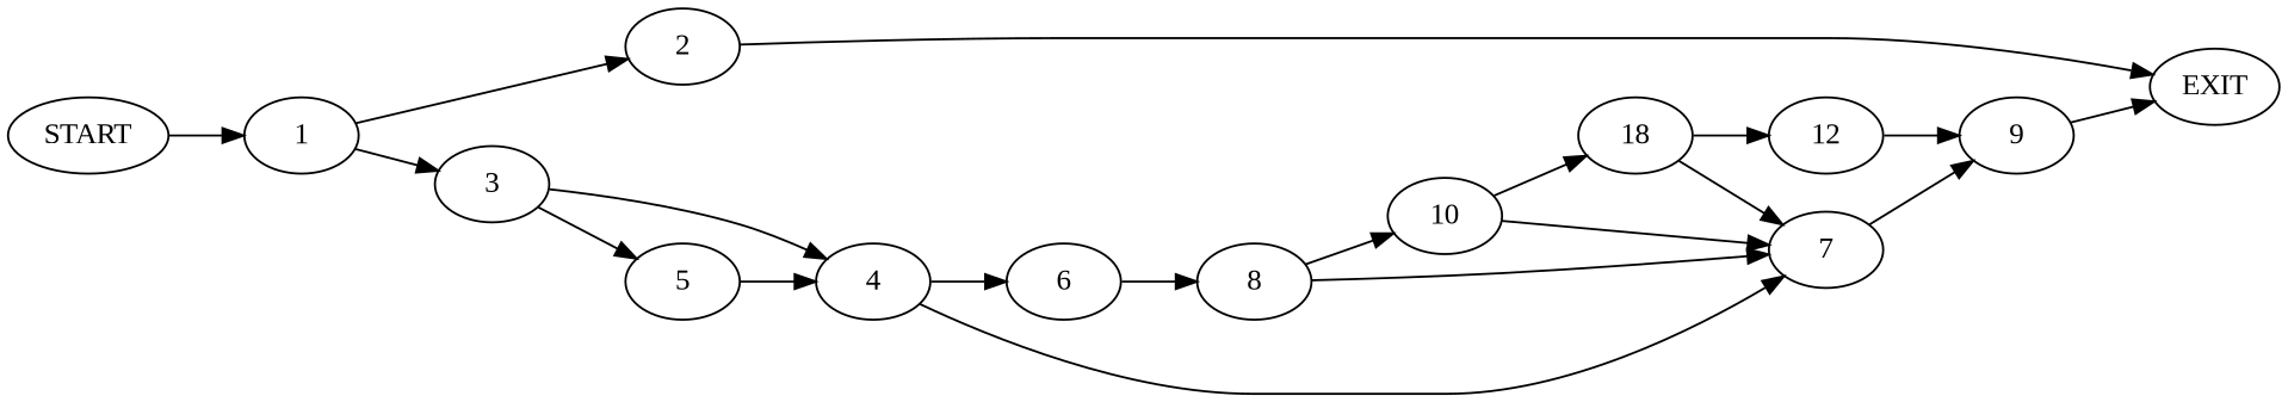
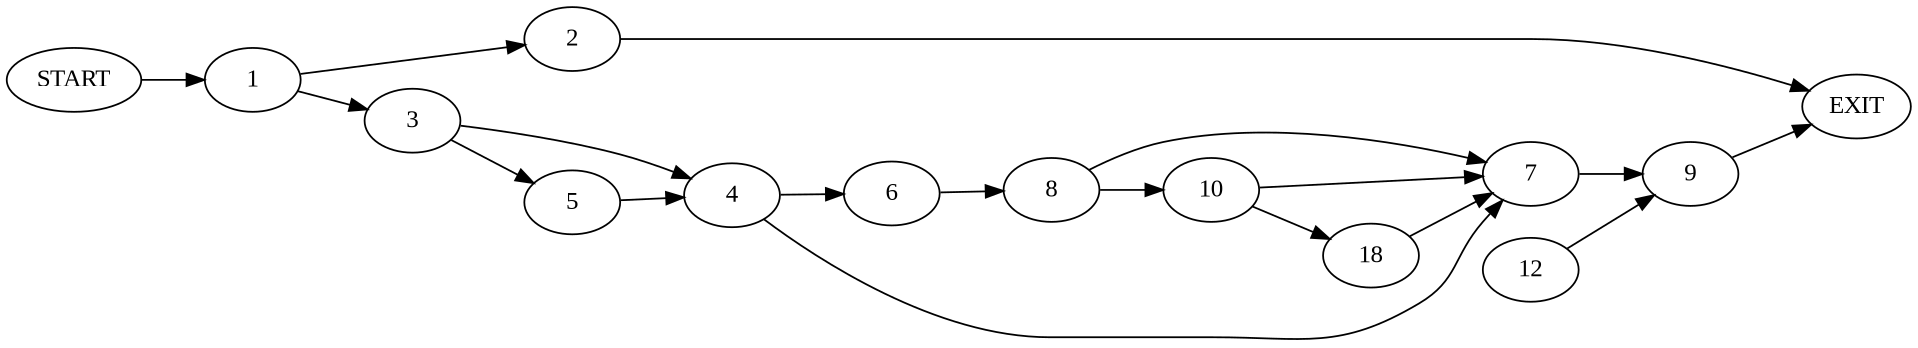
  digraph {
    fontname="Liberation Serif"
    rankdir=LR
    node [fontname="Liberation Serif"]
    edge [fontname="Liberation Serif"]
    n1 [label=START]
    1
    2
    3
    n5 [label=EXIT]
    4
    5
    6
    7
    8
    9
    10
    n13 [label=18]
    12
    n1 -> 1
    1 -> 2
    1 -> 3
    2 -> n5
    3 -> 4
    3 -> 5
    4 -> 6
    4 -> 7
    5 -> 4
    6 -> 8
    7 -> 9
    8 -> 7
    8 -> 10
    9 -> n5
    10 -> 7
    10 -> n13
    n13 -> 7
-   n13 -> 12
    12 -> 9
  }
